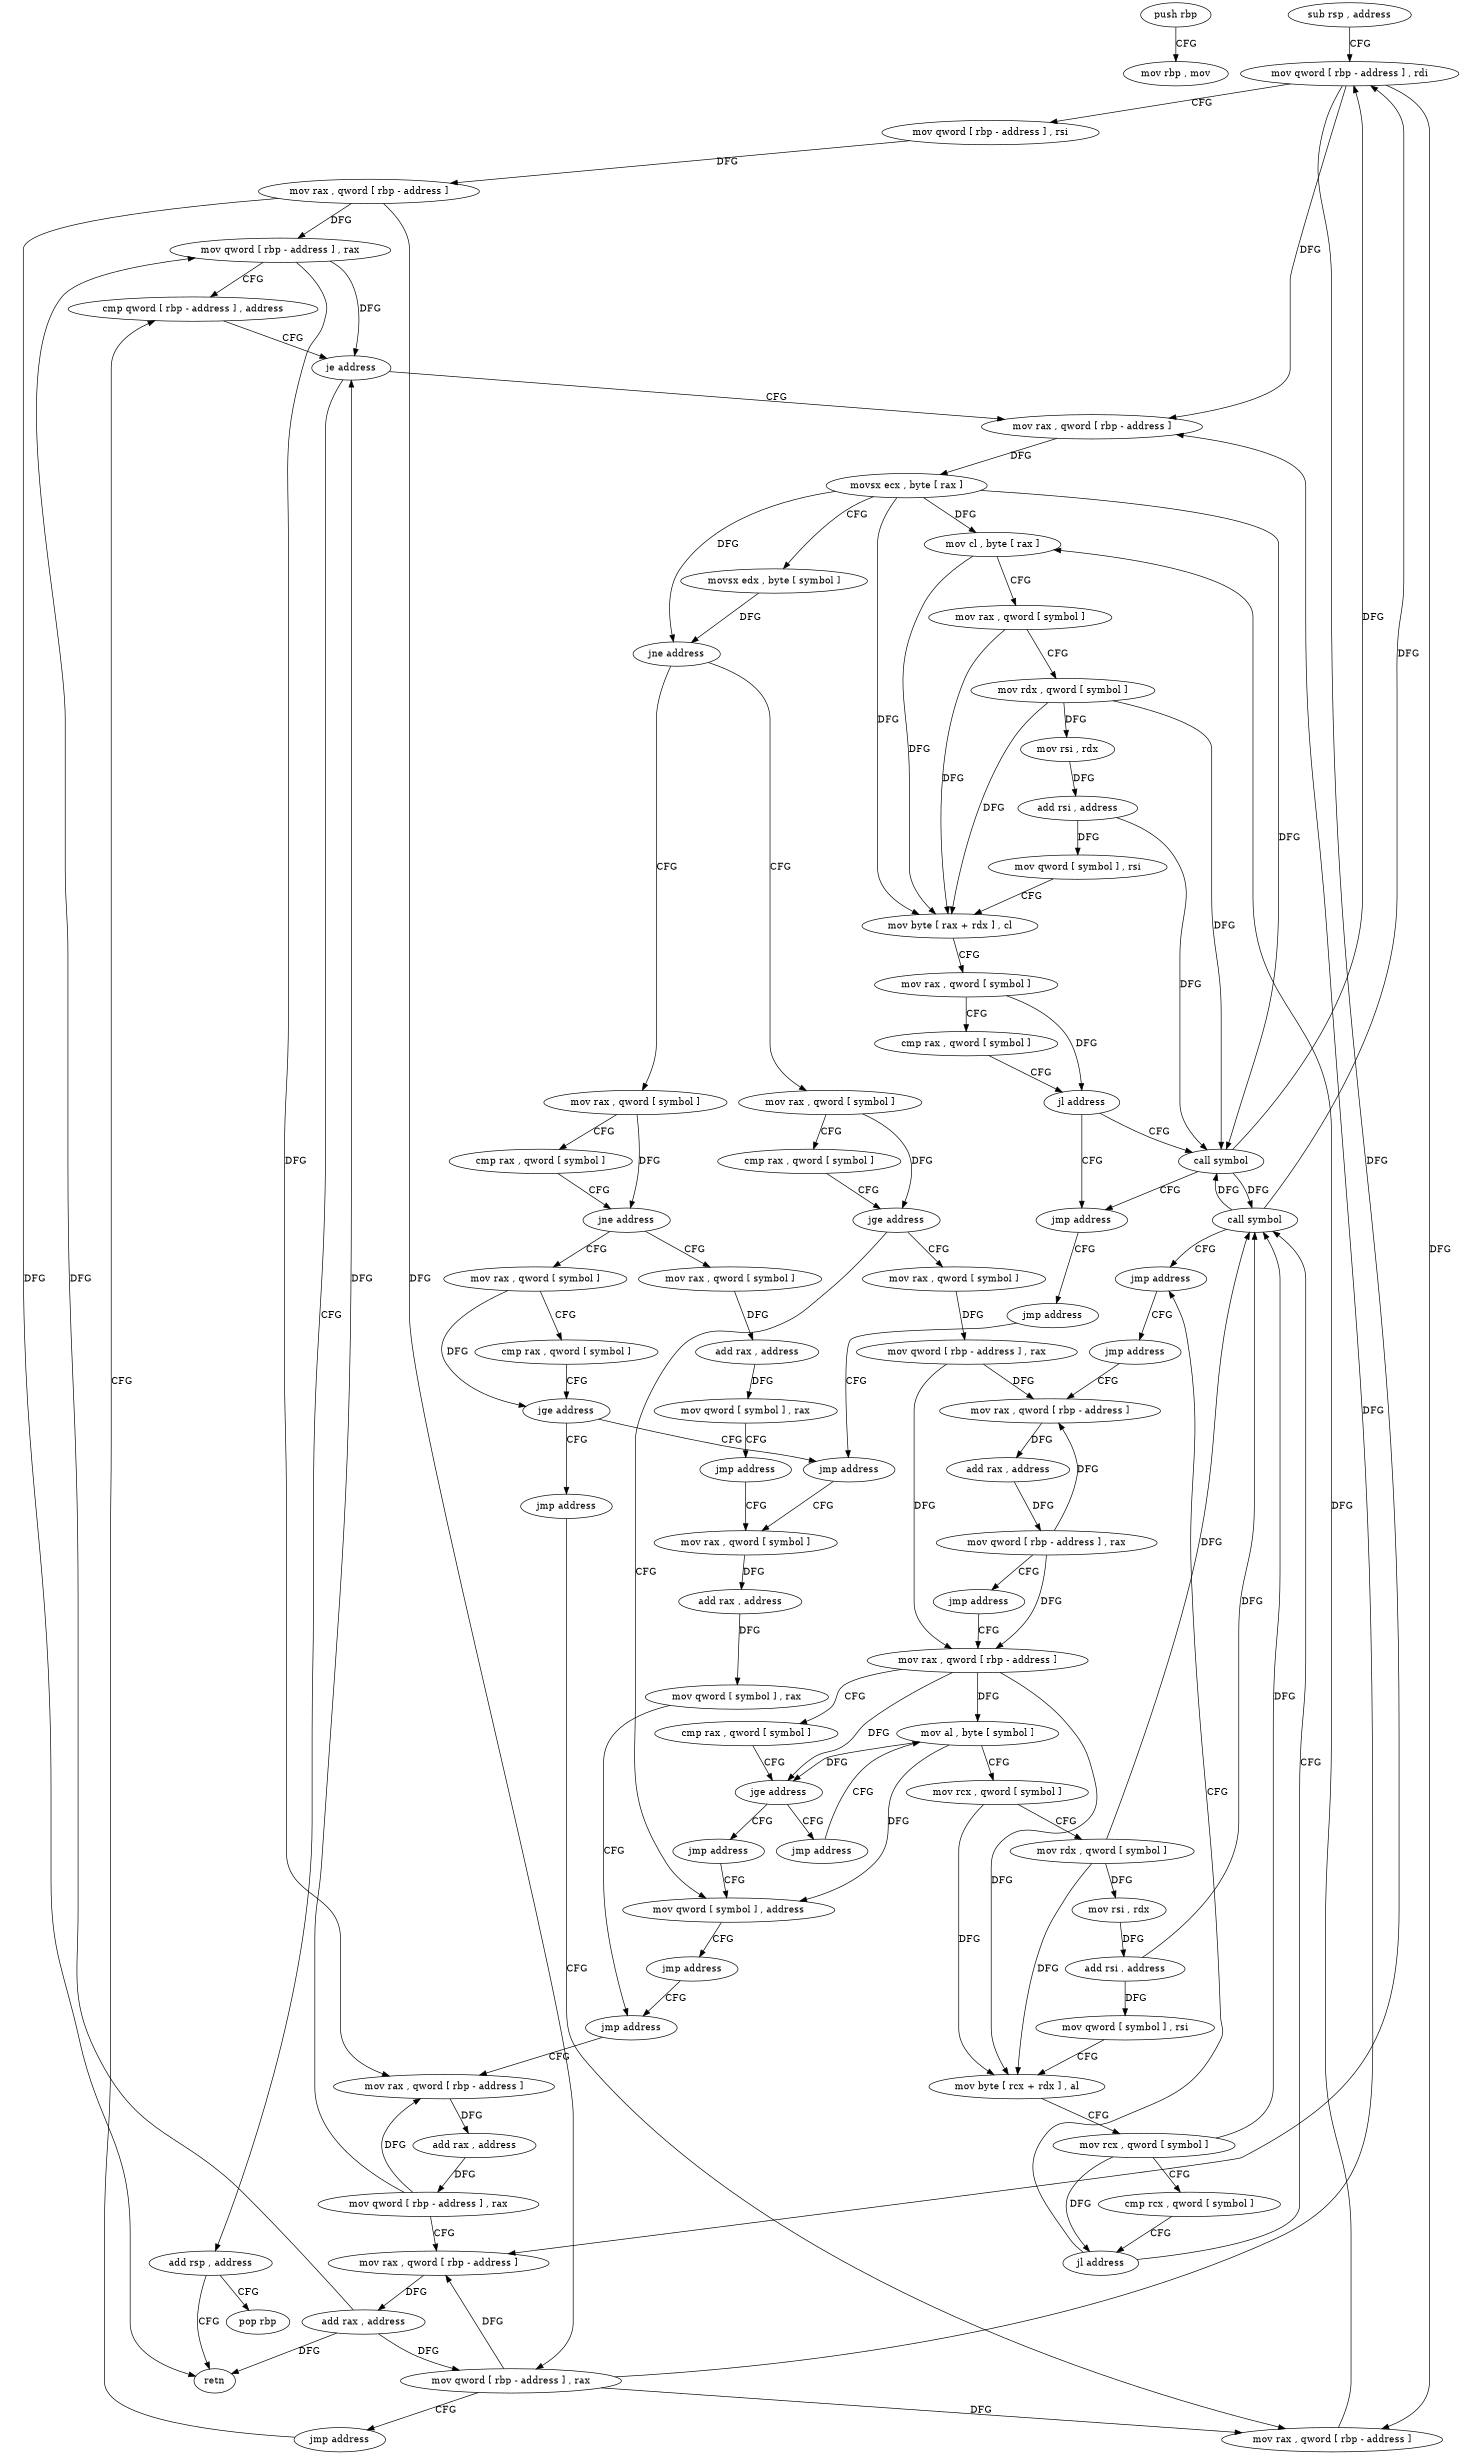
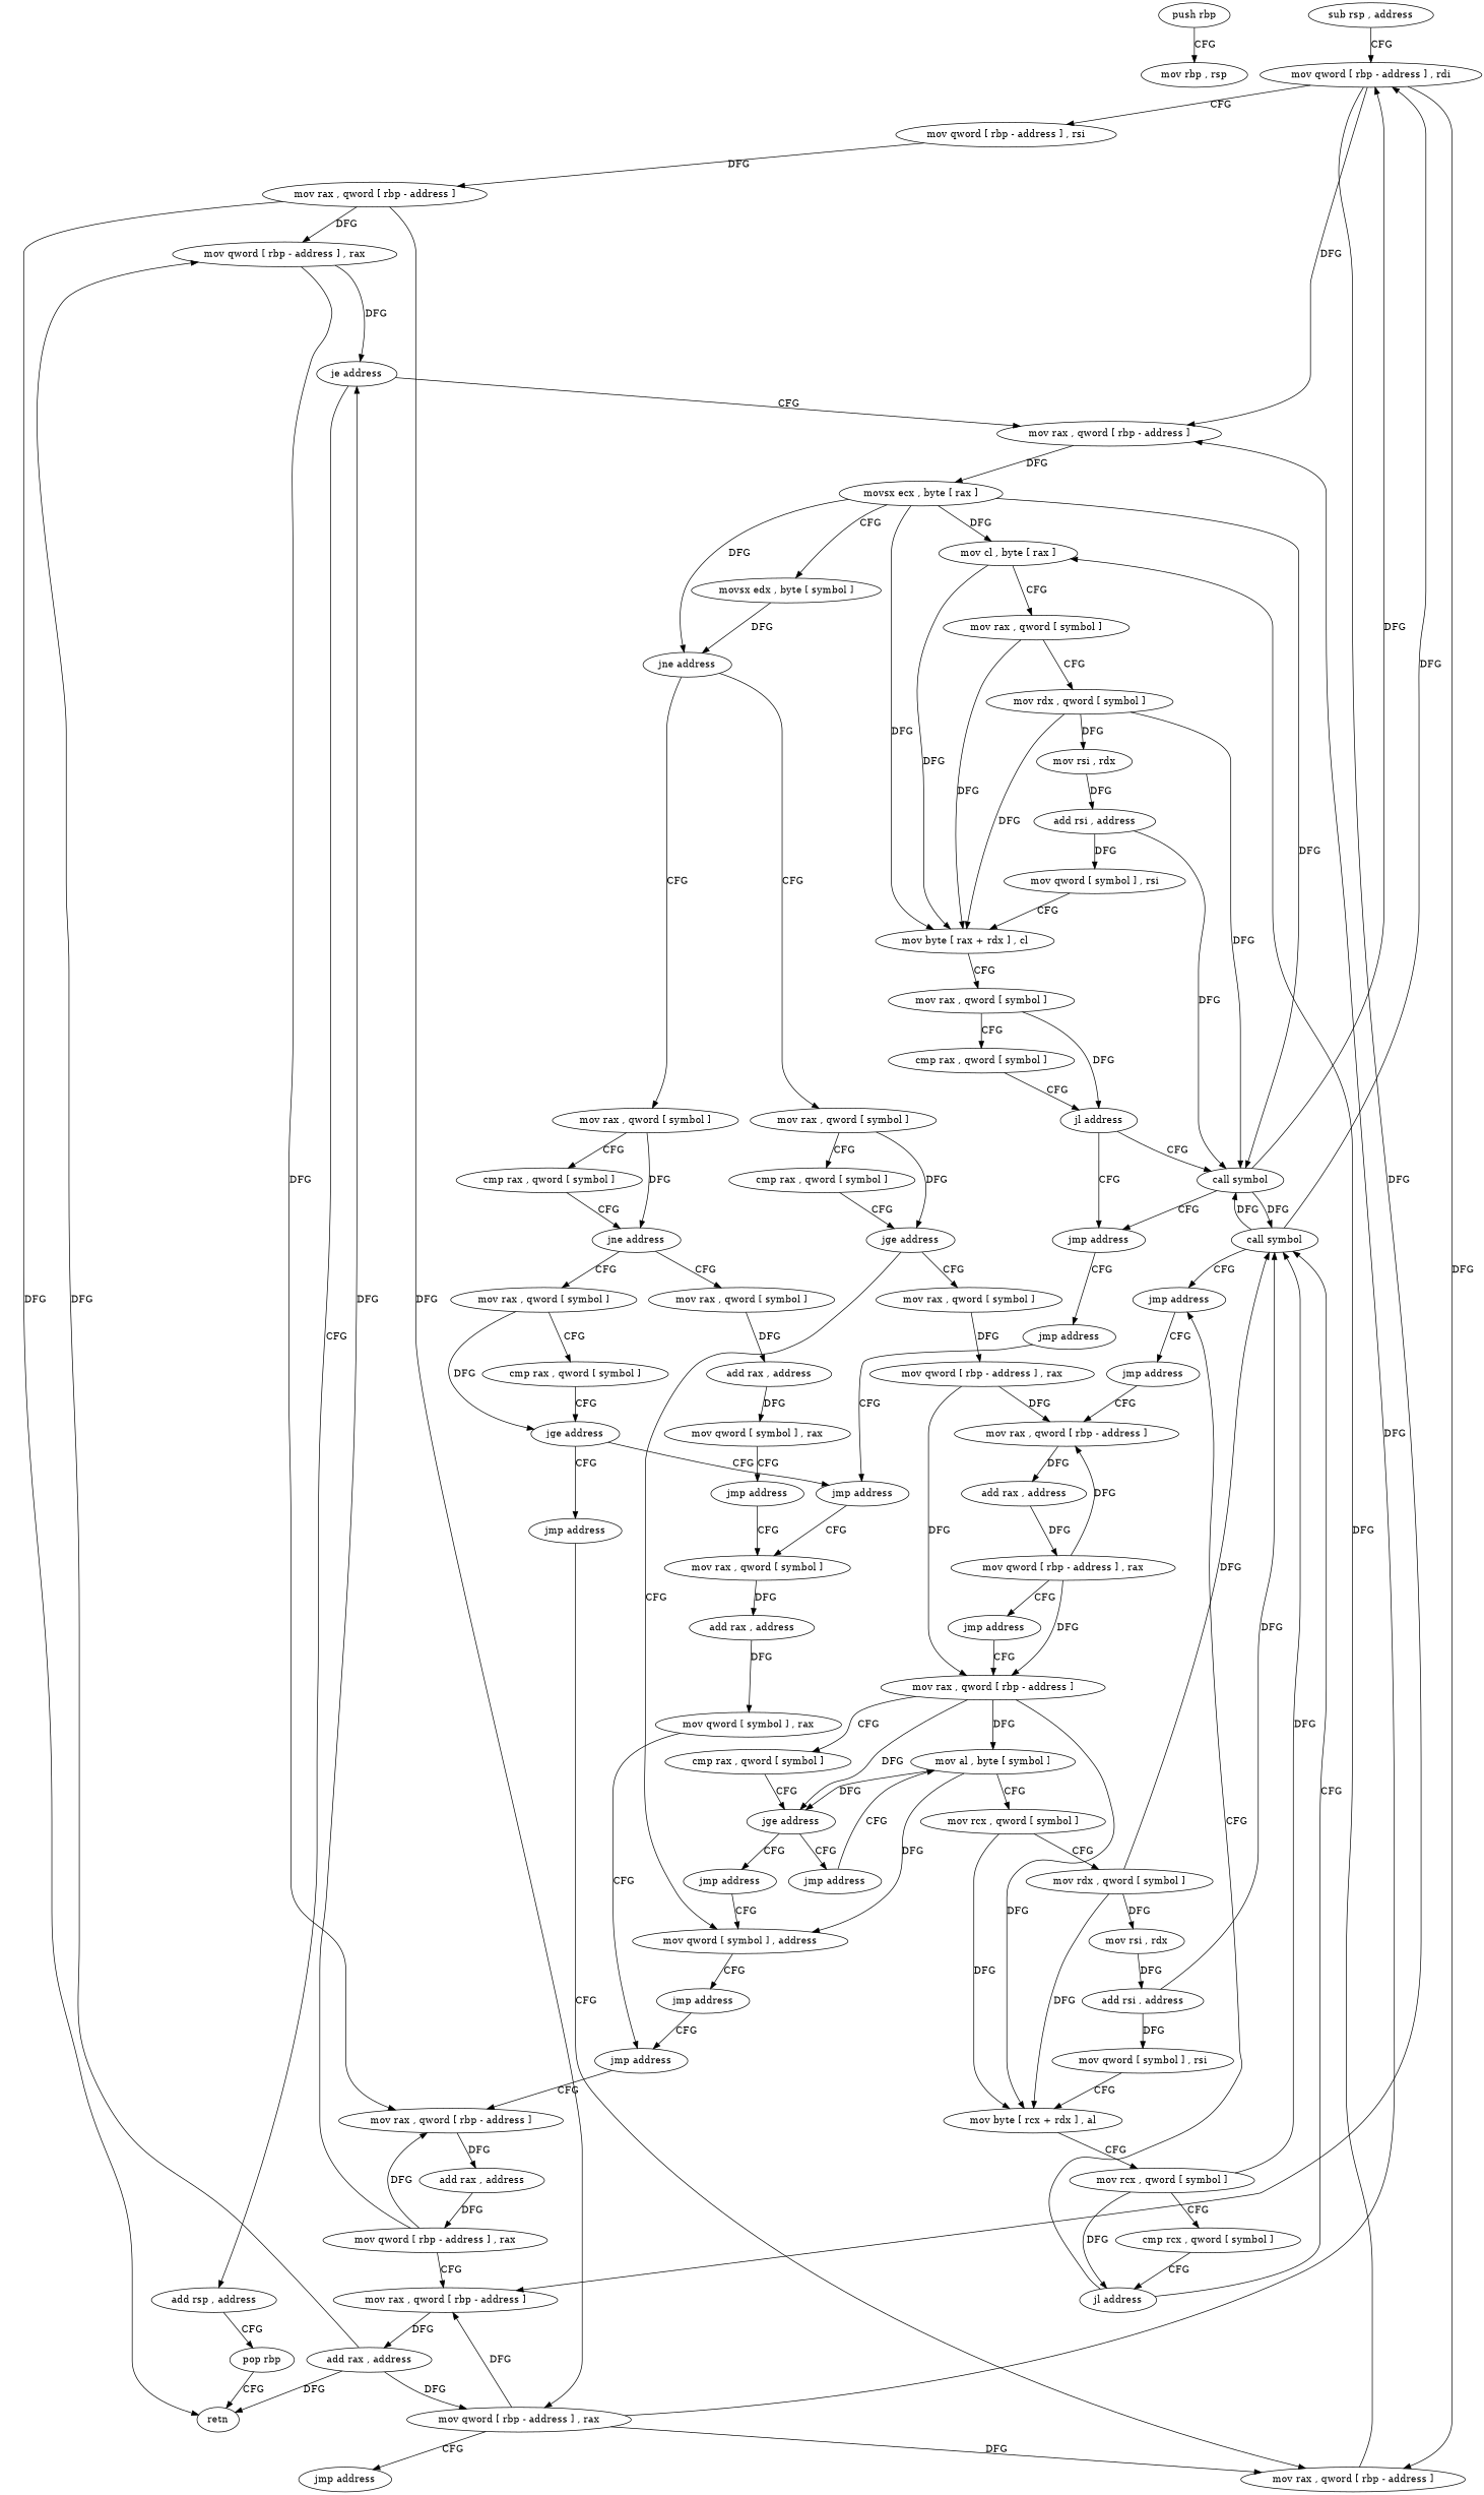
  digraph {
    n1 [label="push rbp"]
-   n2 [label="mov rbp , mov"]
+   n2 [label="mov rbp , rsp"]
    n3 [label="sub rsp , address"]
    n4 [label="mov qword [ rbp - address ] , rdi"]
    n5 [label="mov qword [ rbp - address ] , rsi"]
    n6 [label="mov rax , qword [ rbp - address ]"]
    n7 [label="mov rax , qword [ rbp - address ]"]
    n8 [label="mov rax , qword [ rbp - address ]"]
    n9 [label="mov rax , qword [ rbp - address ]"]
    n10 [label="movsx ecx , byte [ rax ]"]
    n11 [label="mov cl , byte [ rax ]"]
    n12 [label="add rax , address"]
    n13 [label="mov qword [ rbp - address ] , rax"]
    n14 [label=retn]
    n15 [label="mov qword [ rbp - address ] , rax"]
-   n16 [label="cmp qword [ rbp - address ] , address"]
    n17 [label="mov rax , qword [ rbp - address ]"]
    n18 [label="je address"]
    n19 [label="jmp address"]
    n20 [label="add rax , address"]
    n21 [label="add rsp , address"]
    n22 [label="pop rbp"]
    n23 [label="movsx edx , byte [ symbol ]"]
    n24 [label="jne address"]
    n25 [label="mov byte [ rax + rdx ] , cl"]
    n26 [label="call symbol"]
    n27 [label="mov rax , qword [ symbol ]"]
    n28 [label="mov rax , qword [ symbol ]"]
    n29 [label="mov rax , qword [ symbol ]"]
    n30 [label="mov rax , qword [ symbol ]"]
    n31 [label="jmp address"]
    n32 [label="call symbol"]
    n33 [label="cmp rax , qword [ symbol ]"]
    n34 [label="jne address"]
    n35 [label="cmp rax , qword [ symbol ]"]
    n36 [label="jge address"]
    n37 [label="mov rax , qword [ symbol ]"]
    n38 [label="mov rax , qword [ symbol ]"]
    n39 [label="mov qword [ symbol ] , address"]
    n40 [label="mov rax , qword [ symbol ]"]
    n41 [label="cmp rax , qword [ symbol ]"]
    n42 [label="jge address"]
    n43 [label="add rax , address"]
    n44 [label="jmp address"]
    n45 [label="jmp address"]
    n46 [label="mov qword [ symbol ] , rax"]
    n47 [label="jmp address"]
    n48 [label="mov qword [ rbp - address ] , rax"]
    n49 [label="jmp address"]
    n50 [label="mov rax , qword [ rbp - address ]"]
    n51 [label="mov rax , qword [ rbp - address ]"]
    n52 [label="mov rax , qword [ symbol ]"]
    n53 [label="add rax , address"]
    n54 [label="jmp address"]
    n55 [label="mov qword [ symbol ] , rax"]
    n56 [label="mov al , byte [ symbol ]"]
    n57 [label="mov byte [ rcx + rdx ] , al"]
    n58 [label="cmp rax , qword [ symbol ]"]
    n59 [label="jge address"]
    n60 [label="add rax , address"]
    n61 [label="mov rcx , qword [ symbol ]"]
    n62 [label="mov rcx , qword [ symbol ]"]
    n63 [label="jmp address"]
    n64 [label="jmp address"]
    n65 [label="mov qword [ rbp - address ] , rax"]
    n66 [label="mov rdx , qword [ symbol ]"]
    n67 [label="mov rdx , qword [ symbol ]"]
    n68 [label="mov rsi , rdx"]
    n69 [label="add rsi , address"]
    n70 [label="mov qword [ symbol ] , rsi"]
    n71 [label="cmp rax , qword [ symbol ]"]
    n72 [label="jl address"]
    n73 [label="jmp address"]
    n74 [label="jmp address"]
    n75 [label="mov rsi , rdx"]
    n76 [label="add rsi , address"]
    n77 [label="mov qword [ symbol ] , rsi"]
    n78 [label="cmp rcx , qword [ symbol ]"]
    n79 [label="jl address"]
    n80 [label="jmp address"]
    n81 [label="mov qword [ rbp - address ] , rax"]
    n82 [label="jmp address"]
    n1 -> n2 [label=CFG]
    n3 -> n4 [label=CFG]
    n4 -> n5 [label=CFG]
    n4 -> n6 [label=DFG]
    n4 -> n7 [label=DFG]
    n4 -> n8 [label=DFG]
    n5 -> n9 [label=DFG]
    n6 -> n10 [label=DFG]
    n7 -> n11 [label=DFG]
    n8 -> n12 [label=DFG]
    n9 -> n13 [label=DFG]
    n9 -> n14 [label=DFG]
    n9 -> n15 [label=DFG]
    n10 -> n11 [label=DFG]
    n10 -> n23 [label=CFG]
    n10 -> n24 [label=DFG]
    n10 -> n25 [label=DFG]
    n10 -> n26 [label=DFG]
    n11 -> n25 [label=DFG]
    n11 -> n29 [label=CFG]
    n12 -> n13 [label=DFG]
    n12 -> n14 [label=DFG]
    n12 -> n15 [label=DFG]
-   n13 -> n16 [label=CFG]
    n13 -> n17 [label=DFG]
    n13 -> n18 [label=DFG]
    n15 -> n6 [label=DFG]
    n15 -> n7 [label=DFG]
    n15 -> n8 [label=DFG]
    n15 -> n19 [label=CFG]
-   n16 -> n18 [label=CFG]
    n17 -> n20 [label=DFG]
    n18 -> n6 [label=CFG]
    n18 -> n21 [label=CFG]
-   n19 -> n16 [label=CFG]
    n20 -> n65 [label=DFG]
    n21 -> n22 [label=CFG]
-   n21 -> n14 [label=CFG]
+   n22 -> n14 [label=CFG]
    n23 -> n24 [label=DFG]
    n24 -> n27 [label=CFG]
    n24 -> n28 [label=CFG]
    n25 -> n30 [label=CFG]
    n26 -> n4 [label=DFG]
    n26 -> n31 [label=CFG]
    n26 -> n32 [label=DFG]
    n27 -> n33 [label=CFG]
    n27 -> n34 [label=DFG]
    n28 -> n35 [label=CFG]
    n28 -> n36 [label=DFG]
    n29 -> n25 [label=DFG]
    n29 -> n67 [label=CFG]
    n30 -> n71 [label=CFG]
    n30 -> n72 [label=DFG]
    n31 -> n73 [label=CFG]
    n32 -> n4 [label=DFG]
    n32 -> n26 [label=DFG]
    n32 -> n74 [label=CFG]
    n33 -> n34 [label=CFG]
    n34 -> n37 [label=CFG]
    n34 -> n38 [label=CFG]
    n35 -> n36 [label=CFG]
    n36 -> n39 [label=CFG]
    n36 -> n40 [label=CFG]
    n37 -> n41 [label=CFG]
    n37 -> n42 [label=DFG]
    n38 -> n43 [label=DFG]
    n39 -> n47 [label=CFG]
    n40 -> n48 [label=DFG]
    n41 -> n42 [label=CFG]
    n42 -> n44 [label=CFG]
    n42 -> n45 [label=CFG]
    n43 -> n46 [label=DFG]
    n44 -> n52 [label=CFG]
    n45 -> n7 [label=CFG]
    n46 -> n54 [label=CFG]
    n47 -> n49 [label=CFG]
    n48 -> n50 [label=DFG]
    n48 -> n51 [label=DFG]
    n49 -> n17 [label=CFG]
    n50 -> n56 [label=DFG]
    n50 -> n57 [label=DFG]
    n50 -> n58 [label=CFG]
    n50 -> n59 [label=DFG]
    n51 -> n60 [label=DFG]
    n52 -> n53 [label=DFG]
    n53 -> n55 [label=DFG]
    n54 -> n52 [label=CFG]
    n55 -> n49 [label=CFG]
    n56 -> n39 [label=DFG]
    n56 -> n59 [label=DFG]
    n56 -> n61 [label=CFG]
    n57 -> n62 [label=CFG]
    n58 -> n59 [label=CFG]
    n59 -> n63 [label=CFG]
    n59 -> n64 [label=CFG]
    n60 -> n81 [label=DFG]
    n61 -> n57 [label=DFG]
    n61 -> n66 [label=CFG]
    n62 -> n32 [label=DFG]
    n62 -> n78 [label=CFG]
    n62 -> n79 [label=DFG]
    n63 -> n39 [label=CFG]
    n64 -> n56 [label=CFG]
    n65 -> n8 [label=CFG]
    n65 -> n17 [label=DFG]
    n65 -> n18 [label=DFG]
    n66 -> n32 [label=DFG]
    n66 -> n57 [label=DFG]
    n66 -> n75 [label=DFG]
    n67 -> n25 [label=DFG]
    n67 -> n26 [label=DFG]
    n67 -> n68 [label=DFG]
    n68 -> n69 [label=DFG]
    n69 -> n26 [label=DFG]
    n69 -> n70 [label=DFG]
    n70 -> n25 [label=CFG]
    n71 -> n72 [label=CFG]
    n72 -> n26 [label=CFG]
    n72 -> n31 [label=CFG]
    n73 -> n44 [label=CFG]
    n74 -> n80 [label=CFG]
    n75 -> n76 [label=DFG]
    n76 -> n32 [label=DFG]
    n76 -> n77 [label=DFG]
    n77 -> n57 [label=CFG]
    n78 -> n79 [label=CFG]
    n79 -> n32 [label=CFG]
    n79 -> n74 [label=CFG]
    n80 -> n51 [label=CFG]
    n81 -> n50 [label=DFG]
    n81 -> n51 [label=DFG]
    n81 -> n82 [label=CFG]
    n82 -> n50 [label=CFG]
  }
